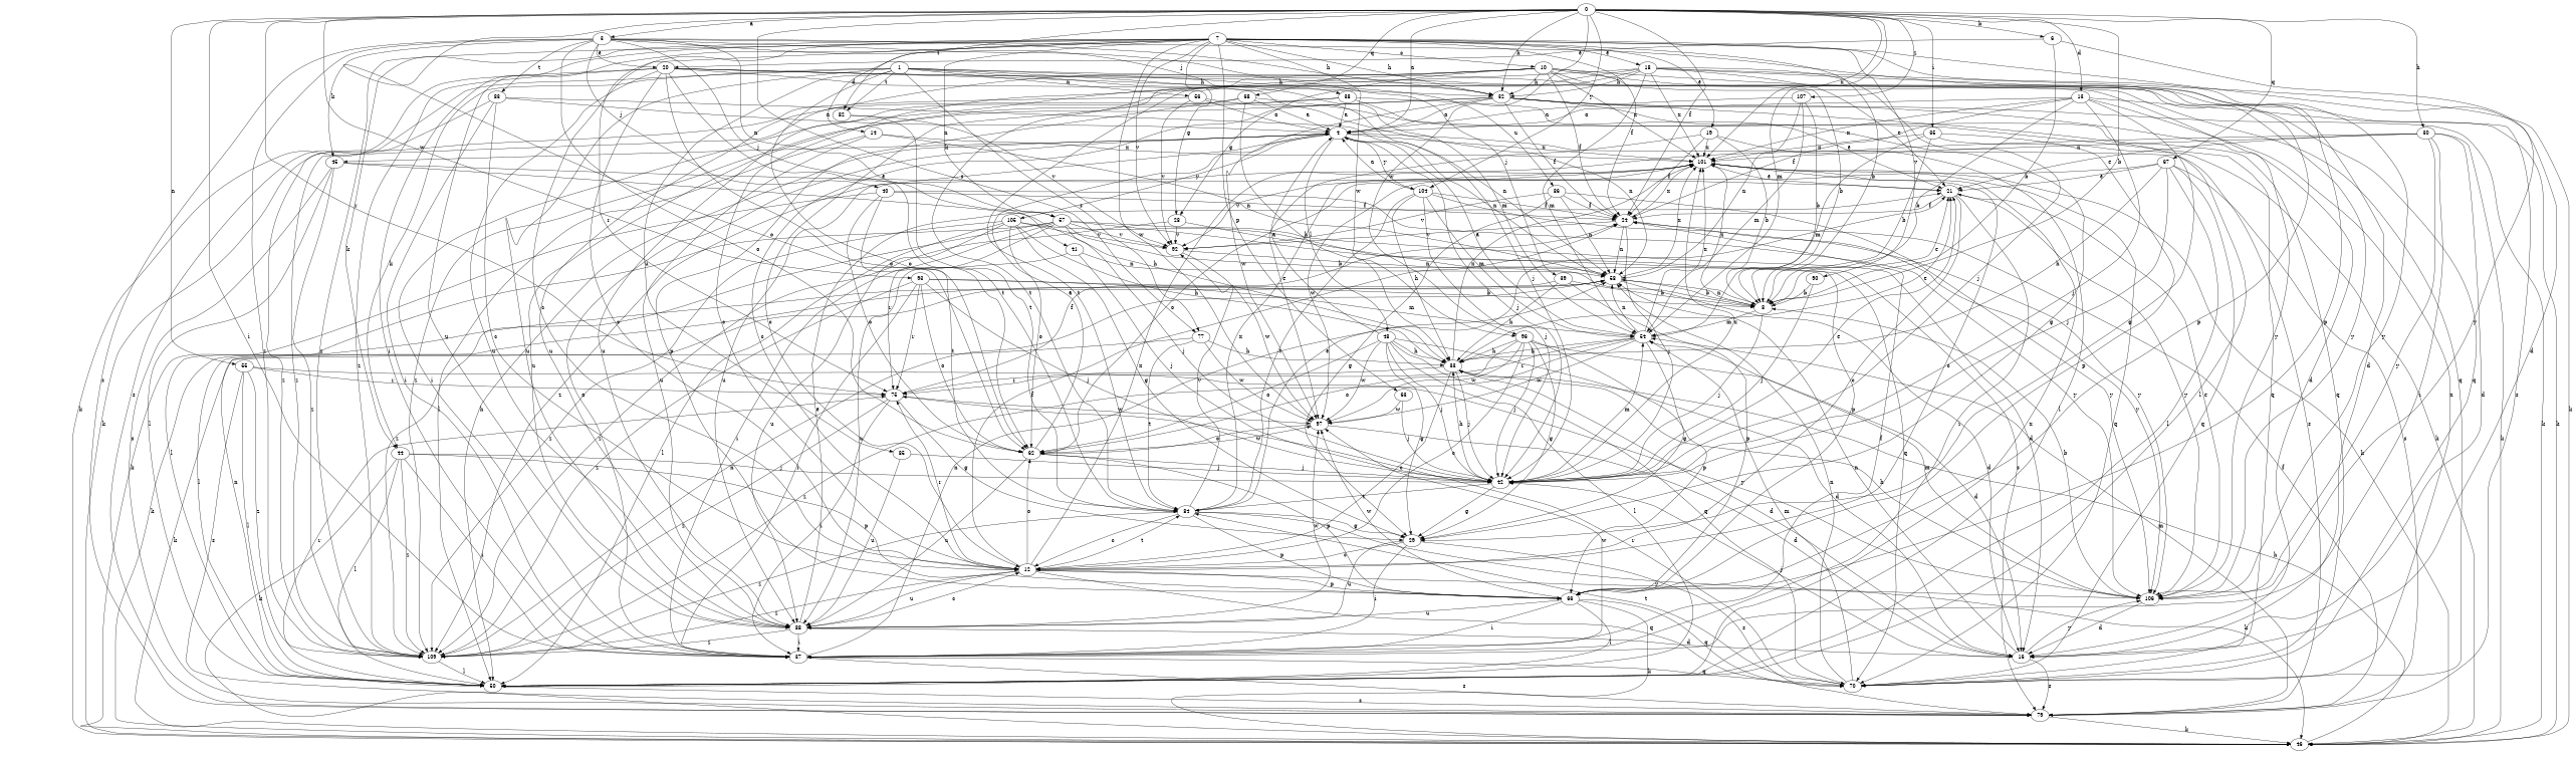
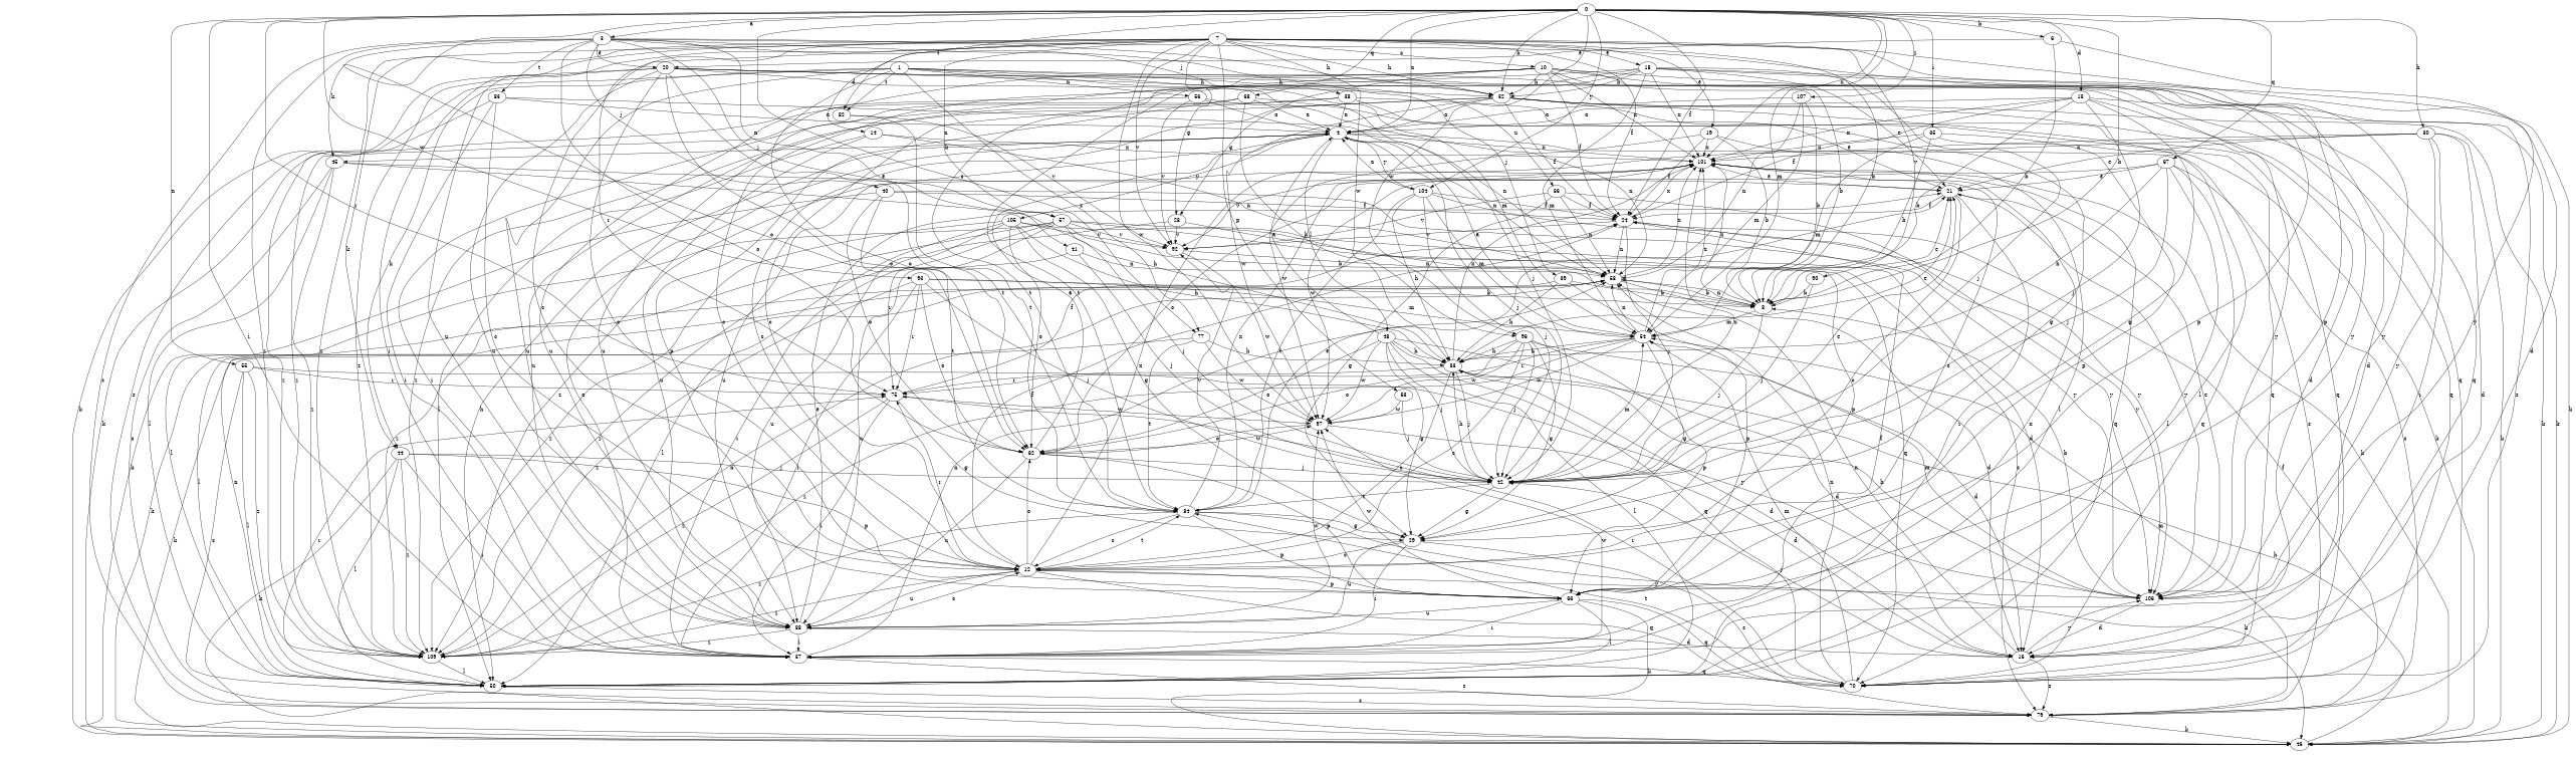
  strict digraph {
    0
    3
    4
    6
    8
    13
    24
    30
    32
    35
    37
    54
    55
    62
    67
    68
    75
    77
    82
    93
    96
    101
    104
    107
    79
    57
    66
    109
    20
    38
    39
    40
    41
    45
    83
    88
    42
    48
    50
    58
    105
    106
    21
    70
    29
    46
    92
    16
    12
    97
    33
    84
    1
    44
    56
-   85
    86
    n58 [label=7]
    10
    14
    18
    19
    28
    63
    90
    0 -> 3 [label=a]
    0 -> 4 [label=a]
    0 -> 6 [label=b]
    0 -> 8 [label=b]
    0 -> 13 [label=d]
    0 -> 24 [label=f]
    0 -> 30 [label=h]
    0 -> 32 [label=h]
    0 -> 35 [label=i]
    0 -> 37 [label=i]
    0 -> 54 [label=m]
    0 -> 55 [label=n]
    0 -> 62 [label=o]
    0 -> 67 [label=q]
    0 -> 68 [label=q]
    0 -> 75 [label=r]
    0 -> 77 [label=s]
    0 -> 82 [label=t]
    0 -> 93 [label=w]
    0 -> 96 [label=w]
    0 -> 101 [label=x]
    0 -> 104 [label=y]
    0 -> 107 [label=z]
    3 -> 32 [label=h]
    3 -> 62 [label=o]
    3 -> 79 [label=s]
    3 -> 57 [label=n]
    3 -> 66 [label=p]
    3 -> 109 [label=z]
    3 -> 20 [label=e]
    3 -> 38 [label=j]
    3 -> 39 [label=j]
    3 -> 40 [label=j]
    3 -> 41 [label=j]
    3 -> 45 [label=k]
    3 -> 83 [label=t]
    4 -> 101 [label=x]
    4 -> 104 [label=y]
    4 -> 79 [label=s]
    4 -> 45 [label=k]
    4 -> 88 [label=u]
    4 -> 42 [label=j]
    4 -> 48 [label=l]
    4 -> 50 [label=h]
    4 -> 58 [label=n]
    4 -> 105 [label=y]
    6 -> 8 [label=b]
    6 -> 20 [label=e]
    6 -> 106 [label=y]
    8 -> 54 [label=m]
    8 -> 101 [label=x]
    8 -> 42 [label=j]
    8 -> 58 [label=n]
    8 -> 21 [label=e]
    13 -> 4 [label=a]
    13 -> 8 [label=b]
    13 -> 24 [label=f]
    13 -> 101 [label=x]
    13 -> 42 [label=j]
-   13 -> 70 [label=x]
+   13 -> 70 [label=q]
    13 -> 29 [label=g]
    13 -> 46 [label=k]
    24 -> 101 [label=x]
    24 -> 42 [label=j]
    24 -> 58 [label=n]
    24 -> 106 [label=y]
    24 -> 92 [label=v]
    30 -> 37 [label=i]
    30 -> 101 [label=x]
    30 -> 109 [label=z]
    30 -> 106 [label=y]
    30 -> 21 [label=e]
    30 -> 46 [label=k]
    30 -> 16 [label=d]
    32 -> 4 [label=a]
    32 -> 24 [label=f]
    32 -> 109 [label=z]
    32 -> 50 [label=l]
    32 -> 29 [label=g]
    32 -> 46 [label=k]
    32 -> 16 [label=d]
    32 -> 12 [label=c]
    32 -> 97 [label=w]
    35 -> 8 [label=b]
    35 -> 54 [label=m]
    35 -> 101 [label=x]
    35 -> 66 [label=p]
    35 -> 46 [label=k]
    37 -> 4 [label=a]
    37 -> 24 [label=f]
    37 -> 79 [label=s]
    37 -> 58 [label=n]
    37 -> 70 [label=q]
    37 -> 97 [label=w]
    54 -> 4 [label=a]
    54 -> 75 [label=r]
    54 -> 101 [label=x]
    54 -> 109 [label=z]
    54 -> 58 [label=n]
    54 -> 29 [label=g]
    54 -> 97 [label=w]
    54 -> 33 [label=h]
    55 -> 75 [label=r]
    55 -> 79 [label=s]
    55 -> 109 [label=z]
    55 -> 50 [label=l]
    55 -> 106 [label=y]
    62 -> 4 [label=a]
    62 -> 66 [label=p]
    62 -> 88 [label=u]
    62 -> 42 [label=j]
    62 -> 97 [label=w]
    67 -> 62 [label=o]
    67 -> 79 [label=s]
    67 -> 42 [label=j]
    67 -> 50 [label=l]
    67 -> 21 [label=e]
    67 -> 70 [label=q]
    67 -> 33 [label=h]
    68 -> 4 [label=a]
    68 -> 37 [label=i]
    68 -> 66 [label=p]
    68 -> 70 [label=q]
    68 -> 33 [label=h]
    75 -> 24 [label=f]
    75 -> 37 [label=i]
    75 -> 109 [label=z]
    75 -> 29 [label=g]
    75 -> 97 [label=w]
    77 -> 46 [label=k]
    77 -> 97 [label=w]
    77 -> 33 [label=h]
    77 -> 84 [label=t]
    82 -> 92 [label=v]
    82 -> 84 [label=t]
    93 -> 8 [label=b]
    93 -> 37 [label=i]
    93 -> 54 [label=m]
    93 -> 62 [label=o]
    93 -> 75 [label=r]
    93 -> 109 [label=z]
    93 -> 42 [label=j]
    96 -> 62 [label=o]
    96 -> 66 [label=p]
    96 -> 42 [label=j]
    96 -> 29 [label=g]
    96 -> 16 [label=d]
    96 -> 12 [label=c]
    96 -> 97 [label=w]
    96 -> 33 [label=h]
    101 -> 21 [label=e]
    101 -> 70 [label=q]
    101 -> 46 [label=k]
    101 -> 92 [label=v]
    101 -> 12 [label=c]
    101 -> 97 [label=w]
    104 -> 4 [label=a]
    104 -> 24 [label=f]
    104 -> 54 [label=m]
    104 -> 42 [label=j]
    104 -> 106 [label=y]
    104 -> 33 [label=h]
    104 -> 84 [label=t]
    107 -> 4 [label=a]
    107 -> 8 [label=b]
    107 -> 54 [label=m]
    107 -> 58 [label=n]
    79 -> 24 [label=f]
    79 -> 54 [label=m]
    79 -> 46 [label=k]
    57 -> 8 [label=b]
    57 -> 37 [label=i]
    57 -> 75 [label=r]
    57 -> 109 [label=z]
    57 -> 42 [label=j]
    57 -> 50 [label=l]
    57 -> 70 [label=q]
    57 -> 92 [label=v]
    57 -> 16 [label=d]
    66 -> 37 [label=i]
    66 -> 88 [label=u]
    66 -> 50 [label=l]
    66 -> 70 [label=q]
    66 -> 46 [label=k]
    66 -> 97 [label=w]
    109 -> 50 [label=l]
    109 -> 58 [label=n]
    20 -> 32 [label=h]
    20 -> 62 [label=o]
    20 -> 109 [label=z]
    20 -> 88 [label=u]
    20 -> 42 [label=j]
    20 -> 106 [label=y]
    20 -> 70 [label=q]
    20 -> 46 [label=k]
    20 -> 12 [label=c]
    20 -> 84 [label=t]
    38 -> 4 [label=a]
    38 -> 109 [label=z]
    38 -> 88 [label=u]
    38 -> 21 [label=e]
    38 -> 70 [label=q]
    39 -> 8 [label=b]
    39 -> 66 [label=p]
    39 -> 46 [label=k]
    39 -> 33 [label=h]
    40 -> 24 [label=f]
    40 -> 62 [label=o]
    40 -> 106 [label=y]
    40 -> 46 [label=k]
    40 -> 84 [label=t]
    41 -> 88 [label=u]
    41 -> 42 [label=j]
    41 -> 58 [label=n]
    45 -> 79 [label=s]
    45 -> 109 [label=z]
    45 -> 50 [label=l]
    45 -> 21 [label=e]
    45 -> 33 [label=h]
    83 -> 4 [label=a]
    83 -> 37 [label=i]
    83 -> 109 [label=z]
    83 -> 58 [label=n]
    83 -> 12 [label=c]
    88 -> 37 [label=i]
    88 -> 109 [label=z]
    88 -> 21 [label=e]
    88 -> 16 [label=d]
    88 -> 12 [label=c]
    88 -> 97 [label=w]
    42 -> 54 [label=m]
    42 -> 101 [label=x]
    42 -> 21 [label=e]
    42 -> 29 [label=g]
    42 -> 33 [label=h]
    42 -> 84 [label=t]
    48 -> 4 [label=a]
    48 -> 62 [label=o]
    48 -> 42 [label=j]
    48 -> 50 [label=l]
    48 -> 70 [label=q]
    48 -> 29 [label=g]
    48 -> 16 [label=d]
    48 -> 97 [label=w]
    48 -> 33 [label=h]
    50 -> 75 [label=r]
    50 -> 101 [label=x]
    50 -> 79 [label=s]
    50 -> 58 [label=n]
    58 -> 8 [label=b]
    58 -> 101 [label=x]
    58 -> 50 [label=l]
    58 -> 16 [label=d]
    105 -> 62 [label=o]
    105 -> 79 [label=s]
    105 -> 109 [label=z]
    105 -> 88 [label=u]
    105 -> 50 [label=l]
    105 -> 29 [label=g]
    105 -> 92 [label=v]
    105 -> 33 [label=h]
    106 -> 8 [label=b]
    106 -> 54 [label=m]
    106 -> 21 [label=e]
    106 -> 16 [label=d]
    106 -> 33 [label=h]
    21 -> 24 [label=f]
    21 -> 37 [label=i]
    21 -> 106 [label=y]
    21 -> 12 [label=c]
    70 -> 54 [label=m]
    70 -> 75 [label=r]
    70 -> 58 [label=n]
    70 -> 84 [label=t]
    29 -> 37 [label=i]
    29 -> 79 [label=s]
    29 -> 88 [label=u]
    29 -> 12 [label=c]
    46 -> 33 [label=h]
    92 -> 58 [label=n]
    92 -> 97 [label=w]
    16 -> 79 [label=s]
    16 -> 42 [label=j]
    16 -> 58 [label=n]
    16 -> 106 [label=y]
    12 -> 24 [label=f]
    12 -> 62 [label=o]
    12 -> 75 [label=r]
    12 -> 101 [label=x]
    12 -> 66 [label=p]
    12 -> 109 [label=z]
    12 -> 88 [label=u]
    12 -> 106 [label=y]
    12 -> 70 [label=q]
    12 -> 84 [label=t]
    97 -> 62 [label=o]
    97 -> 16 [label=d]
    33 -> 75 [label=r]
    33 -> 101 [label=x]
    33 -> 42 [label=j]
    33 -> 21 [label=e]
    33 -> 16 [label=d]
    33 -> 12 [label=c]
    84 -> 101 [label=x]
    84 -> 66 [label=p]
    84 -> 109 [label=z]
    84 -> 21 [label=e]
    84 -> 29 [label=g]
    84 -> 46 [label=k]
    84 -> 92 [label=v]
    84 -> 12 [label=c]
    1 -> 32 [label=h]
    1 -> 54 [label=m]
    1 -> 62 [label=o]
    1 -> 77 [label=s]
    1 -> 82 [label=t]
    1 -> 79 [label=s]
    1 -> 88 [label=u]
    1 -> 70 [label=q]
    1 -> 44 [label=k]
    1 -> 56 [label=n]
-   1 -> 85 [label=u]
    1 -> 86 [label=u]
    44 -> 37 [label=i]
    44 -> 66 [label=p]
    44 -> 109 [label=z]
    44 -> 42 [label=j]
    44 -> 50 [label=l]
    44 -> 46 [label=k]
    56 -> 4 [label=a]
    56 -> 58 [label=n]
    56 -> 46 [label=k]
    56 -> 92 [label=v]
-   85 -> 88 [label=u]
-   85 -> 42 [label=j]
    86 -> 24 [label=f]
    86 -> 58 [label=n]
    86 -> 106 [label=y]
    86 -> 29 [label=g]
    86 -> 92 [label=v]
    n58 -> 8 [label=b]
    n58 -> 24 [label=f]
    n58 -> 32 [label=h]
    n58 -> 37 [label=i]
    n58 -> 75 [label=r]
    n58 -> 96 [label=w]
    n58 -> 57 [label=n]
    n58 -> 66 [label=p]
    n58 -> 109 [label=z]
    n58 -> 88 [label=u]
    n58 -> 92 [label=v]
    n58 -> 16 [label=d]
    n58 -> 12 [label=c]
    n58 -> 97 [label=w]
    n58 -> 44 [label=k]
    n58 -> 10 [label=c]
    n58 -> 14 [label=d]
    n58 -> 18 [label=e]
    n58 -> 19 [label=e]
    n58 -> 28 [label=g]
    n58 -> 63 [label=p]
    n58 -> 90 [label=v]
    10 -> 8 [label=b]
    10 -> 24 [label=f]
    10 -> 32 [label=h]
    10 -> 101 [label=x]
    10 -> 79 [label=s]
    10 -> 88 [label=u]
    10 -> 106 [label=y]
    10 -> 16 [label=d]
    10 -> 12 [label=c]
    10 -> 84 [label=t]
    10 -> 28 [label=g]
    14 -> 101 [label=x]
    14 -> 88 [label=u]
    14 -> 50 [label=l]
    14 -> 58 [label=n]
    18 -> 32 [label=h]
    18 -> 54 [label=m]
    18 -> 101 [label=x]
    18 -> 88 [label=u]
    18 -> 42 [label=j]
    18 -> 106 [label=y]
    18 -> 21 [label=e]
    18 -> 46 [label=k]
    18 -> 12 [label=c]
    18 -> 84 [label=t]
    19 -> 8 [label=b]
    19 -> 24 [label=f]
    19 -> 101 [label=x]
    19 -> 50 [label=l]
-   19 -> 97 [label=e]
+   19 -> 97 [label=w]
    28 -> 66 [label=p]
    28 -> 109 [label=z]
    28 -> 92 [label=v]
    63 -> 42 [label=j]
    63 -> 97 [label=w]
    90 -> 8 [label=b]
    90 -> 42 [label=j]
  }
